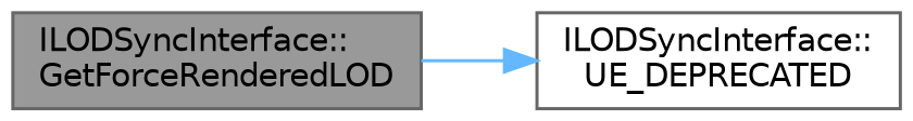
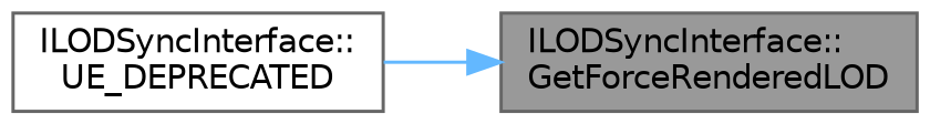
  digraph {
    rankdir=RL
    node [fontname=Helvetica fontsize=10 shape=box style=filled]
    n1 [color=gray40 fillcolor=grey60 fontcolor=black height=0.2 label="ILODSyncInterface::\lGetForceRenderedLOD" width=0.4]
    n2 [color=grey40 fillcolor=white height=0.2 label="ILODSyncInterface::\lUE_DEPRECATED" width=0.4]
-   n2 -> n1 [color=steelblue1 dir=back fontname=Helvetica fontsize=10 labelfontname=Helvetica labelfontsize=10 style=solid]
+   n1 -> n2 [color=steelblue1 dir=back fontname=Helvetica fontsize=10 labelfontname=Helvetica labelfontsize=10 style=solid]
  }
